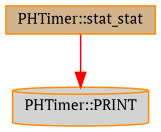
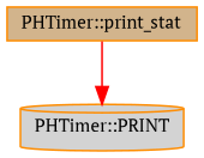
  digraph {
    rankdir=TB
    fontname="PT Serif"
    node [color=darkorange fontname="PT Serif" fontsize=10 style=filled]
-   n1 [fillcolor=tan fontcolor=black height=0.2 label="PHTimer::stat_stat" shape=box width=0.4]
+   n1 [fillcolor=tan fontcolor=black height=0.2 label="PHTimer::print_stat" shape=box width=0.4]
    n2 [height=0.2 label="PHTimer::PRINT" shape=cylinder width=0.4 fillcolor=lightgrey]
    n1 -> n2 [color=red fontname="PT Serif" fontsize=10 labelfontname=FreeSans labelfontsize=10 style=solid arrowhead=normal]
  }
